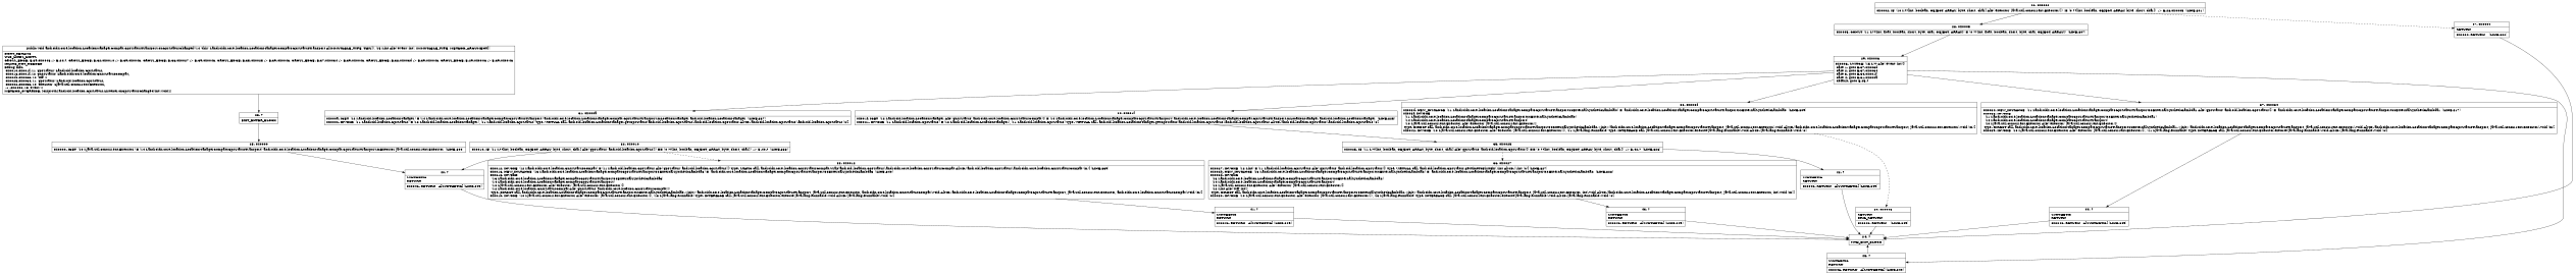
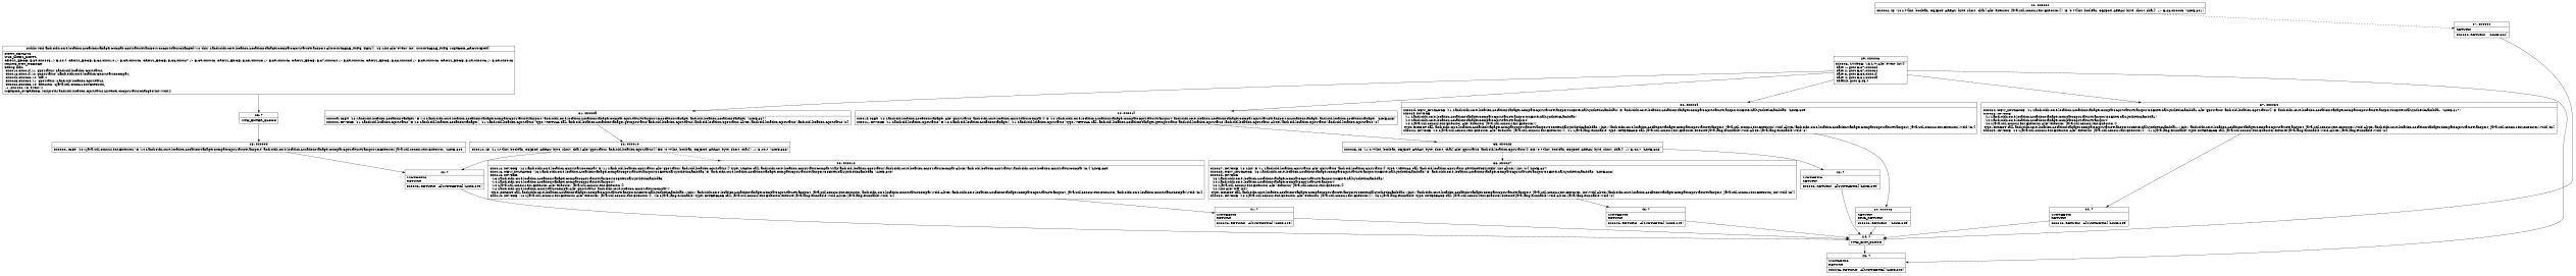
  digraph {
    node [shape=record]
-   n1 [label="{23\:\ ?|EXIT_ENTER_BLOCK\l}"]
+   n1 [label="{23\:\ ?|MTH_ENTER_BLOCK\l}"]
    n2 [label="{25\:\ 0x0000|0x0000: IGET  (r0 I:java.util.concurrent.Executor) = (r4 I:androidx.core.location.LocationManagerCompat$GpsStatusTransport) androidx.core.location.LocationManagerCompat.GpsStatusTransport.mExecutor java.util.concurrent.Executor  (LINE:800)\l}"]
    n3 [label="{40\:\ ?|SYNTHETIC\lRETURN\l|0x0046: RETURN   A[SYNTHETIC] (LINE:849)\l}"]
    n4 [label="{26\:\ 0x0002|0x0002: IF  (r0 I:??[int, boolean, OBJECT, ARRAY, byte, short, char] A[D('executor' java.util.concurrent.Executor)]) != (0 ??[int, boolean, OBJECT, ARRAY, byte, short, char])  \-\> B:28:0x0005  (LINE:801)\l}"]
    n5 [label="{27\:\ 0x0004|RETURN\l|0x0004: RETURN    (LINE:802)\l}"]
-   n6 [label="{28\:\ 0x0005|0x0005: CONST  (r1 I:??[int, float, boolean, short, byte, char, OBJECT, ARRAY]) = (0 ??[int, float, boolean, short, byte, char, OBJECT, ARRAY])  (LINE:807)\l}"]
    n7 [label="{24\:\ ?|MTH_EXIT_BLOCK\l}"]
    n8 [label="{29\:\ 0x0006|0x0006: SWITCH  (r5 I:?? A[D('event' int)])\l case 1: goto B:37:0x003d\l case 2: goto B:37:0x0034\l case 3: goto B:34:0x001f\l case 4: goto B:31:0x000a\l default: goto B:45:? \l}"]
    n9 [label="{31\:\ 0x000a|0x000a: IGET  (r2 I:android.location.LocationManager) = (r4 I:androidx.core.location.LocationManagerCompat$GpsStatusTransport) androidx.core.location.LocationManagerCompat.GpsStatusTransport.mLocationManager android.location.LocationManager  (LINE:837)\l0x000c: INVOKE  (r1 I:android.location.GpsStatus) = (r2 I:android.location.LocationManager), (r1 I:android.location.GpsStatus) type: VIRTUAL call: android.location.LocationManager.getGpsStatus(android.location.GpsStatus):android.location.GpsStatus A[MD:(android.location.GpsStatus):android.location.GpsStatus (c)]\l}"]
    n10 [label="{34\:\ 0x001f|0x001f: IGET  (r2 I:android.location.LocationManager A[D('gnssStatus' androidx.core.location.GnssStatusCompat)]) = (r4 I:androidx.core.location.LocationManagerCompat$GpsStatusTransport) androidx.core.location.LocationManagerCompat.GpsStatusTransport.mLocationManager android.location.LocationManager  (LINE:825)\l0x0021: INVOKE  (r1 I:android.location.GpsStatus) = (r2 I:android.location.LocationManager), (r1 I:android.location.GpsStatus) type: VIRTUAL call: android.location.LocationManager.getGpsStatus(android.location.GpsStatus):android.location.GpsStatus A[MD:(android.location.GpsStatus):android.location.GpsStatus (c)]\l}"]
    n11 [label="{37\:\ 0x0034|0x0034: NEW_INSTANCE  (r1 I:androidx.core.location.LocationManagerCompat$GpsStatusTransport$$ExternalSyntheticLambda1 A[D('gpsStatus' android.location.GpsStatus)]) =  androidx.core.location.LocationManagerCompat$GpsStatusTransport$$ExternalSyntheticLambda1  (LINE:817)\l0x0036: INVOKE  \l  (r1 I:androidx.core.location.LocationManagerCompat$GpsStatusTransport$$ExternalSyntheticLambda1)\l  (r4 I:androidx.core.location.LocationManagerCompat$GpsStatusTransport)\l  (r0 I:java.util.concurrent.Executor A[D('executor' java.util.concurrent.Executor)])\l type: DIRECT call: androidx.core.location.LocationManagerCompat$GpsStatusTransport$$ExternalSyntheticLambda1.\<init\>(androidx.core.location.LocationManagerCompat$GpsStatusTransport, java.util.concurrent.Executor):void A[MD:(androidx.core.location.LocationManagerCompat$GpsStatusTransport, java.util.concurrent.Executor):void (m)]\l0x0039: INVOKE  (r0 I:java.util.concurrent.Executor A[D('executor' java.util.concurrent.Executor)]), (r1 I:java.lang.Runnable) type: INTERFACE call: java.util.concurrent.Executor.execute(java.lang.Runnable):void A[MD:(java.lang.Runnable):void (c)]\l}"]
    n12 [label="{38\:\ 0x003d|0x003d: NEW_INSTANCE  (r1 I:androidx.core.location.LocationManagerCompat$GpsStatusTransport$$ExternalSyntheticLambda0) =  androidx.core.location.LocationManagerCompat$GpsStatusTransport$$ExternalSyntheticLambda0  (LINE:809)\l0x003f: INVOKE  \l  (r1 I:androidx.core.location.LocationManagerCompat$GpsStatusTransport$$ExternalSyntheticLambda0)\l  (r4 I:androidx.core.location.LocationManagerCompat$GpsStatusTransport)\l  (r0 I:java.util.concurrent.Executor A[D('executor' java.util.concurrent.Executor)])\l type: DIRECT call: androidx.core.location.LocationManagerCompat$GpsStatusTransport$$ExternalSyntheticLambda0.\<init\>(androidx.core.location.LocationManagerCompat$GpsStatusTransport, java.util.concurrent.Executor):void A[MD:(androidx.core.location.LocationManagerCompat$GpsStatusTransport, java.util.concurrent.Executor):void (m)]\l0x0042: INVOKE  (r0 I:java.util.concurrent.Executor A[D('executor' java.util.concurrent.Executor)]), (r1 I:java.lang.Runnable) type: INTERFACE call: java.util.concurrent.Executor.execute(java.lang.Runnable):void A[MD:(java.lang.Runnable):void (c)]\l}"]
    n13 [label="{45\:\ ?|SYNTHETIC\lRETURN\l|0x0046: RETURN   A[SYNTHETIC] (LINE:849)\l}"]
    n14 [label="{32\:\ 0x0010|0x0010: IF  (r1 I:??[int, boolean, OBJECT, ARRAY, byte, short, char] A[D('gpsStatus' android.location.GpsStatus)]) == (0 ??[int, boolean, OBJECT, ARRAY, byte, short, char])  \-\> B:40:?  (LINE:838)\l}"]
    n15 [label="{35\:\ 0x0025|0x0025: IF  (r1 I:??[int, boolean, OBJECT, ARRAY, byte, short, char] A[D('gpsStatus' android.location.GpsStatus)]) == (0 ??[int, boolean, OBJECT, ARRAY, byte, short, char])  \-\> B:42:?  (LINE:826)\l}"]
    n16 [label="{44\:\ ?|SYNTHETIC\lRETURN\l|0x0046: RETURN   A[SYNTHETIC] (LINE:849)\l}"]
    n17 [label="{39\:\ 0x0046|RETURN\lORIG_RETURN\l|0x0046: RETURN    (LINE:849)\l}"]
    n18 [label="{33\:\ 0x0012|0x0012: INVOKE  (r2 I:androidx.core.location.GnssStatusCompat) = (r1 I:android.location.GpsStatus A[D('gpsStatus' android.location.GpsStatus)]) type: STATIC call: androidx.core.location.GnssStatusCompat.wrap(android.location.GpsStatus):androidx.core.location.GnssStatusCompat A[MD:(android.location.GpsStatus):androidx.core.location.GnssStatusCompat (m)] (LINE:839)\l0x0016: NEW_INSTANCE  (r3 I:androidx.core.location.LocationManagerCompat$GpsStatusTransport$$ExternalSyntheticLambda3) =  androidx.core.location.LocationManagerCompat$GpsStatusTransport$$ExternalSyntheticLambda3  (LINE:840)\l0x0618: INVOKE  \l  (r3 I:androidx.core.location.LocationManagerCompat$GpsStatusTransport$$ExternalSyntheticLambda3)\l  (r4 I:androidx.core.location.LocationManagerCompat$GpsStatusTransport)\l  (r0 I:java.util.concurrent.Executor A[D('executor' java.util.concurrent.Executor)])\l  (r2 I:androidx.core.location.GnssStatusCompat A[D('gnssStatus' androidx.core.location.GnssStatusCompat)])\l type: DIRECT call: androidx.core.location.LocationManagerCompat$GpsStatusTransport$$ExternalSyntheticLambda3.\<init\>(androidx.core.location.LocationManagerCompat$GpsStatusTransport, java.util.concurrent.Executor, androidx.core.location.GnssStatusCompat):void A[MD:(androidx.core.location.LocationManagerCompat$GpsStatusTransport, java.util.concurrent.Executor, androidx.core.location.GnssStatusCompat):void (m)]\l0x001b: INVOKE  (r0 I:java.util.concurrent.Executor A[D('executor' java.util.concurrent.Executor)]), (r3 I:java.lang.Runnable) type: INTERFACE call: java.util.concurrent.Executor.execute(java.lang.Runnable):void A[MD:(java.lang.Runnable):void (c)]\l}"]
    n19 [label="{41\:\ ?|SYNTHETIC\lRETURN\l|0x0046: RETURN   A[SYNTHETIC] (LINE:849)\l}"]
    n20 [label="{36\:\ 0x0027|0x0027: INVOKE  (r2 I:int) = (r1 I:android.location.GpsStatus A[D('gpsStatus' android.location.GpsStatus)]) type: VIRTUAL call: android.location.GpsStatus.getTimeToFirstFix():int A[MD:():int (c)] (LINE:827)\l0x002b: NEW_INSTANCE  (r3 I:androidx.core.location.LocationManagerCompat$GpsStatusTransport$$ExternalSyntheticLambda2) =  androidx.core.location.LocationManagerCompat$GpsStatusTransport$$ExternalSyntheticLambda2  (LINE:828)\l0x002d: INVOKE  \l  (r3 I:androidx.core.location.LocationManagerCompat$GpsStatusTransport$$ExternalSyntheticLambda2)\l  (r4 I:androidx.core.location.LocationManagerCompat$GpsStatusTransport)\l  (r0 I:java.util.concurrent.Executor A[D('executor' java.util.concurrent.Executor)])\l  (r2 I:int A[D('ttff' int)])\l type: DIRECT call: androidx.core.location.LocationManagerCompat$GpsStatusTransport$$ExternalSyntheticLambda2.\<init\>(androidx.core.location.LocationManagerCompat$GpsStatusTransport, java.util.concurrent.Executor, int):void A[MD:(androidx.core.location.LocationManagerCompat$GpsStatusTransport, java.util.concurrent.Executor, int):void (m)]\l0x0030: INVOKE  (r0 I:java.util.concurrent.Executor A[D('executor' java.util.concurrent.Executor)]), (r3 I:java.lang.Runnable) type: INTERFACE call: java.util.concurrent.Executor.execute(java.lang.Runnable):void A[MD:(java.lang.Runnable):void (c)]\l}"]
    n21 [label="{42\:\ ?|SYNTHETIC\lRETURN\l|0x0046: RETURN   A[SYNTHETIC] (LINE:849)\l}"]
    n22 [label="{43\:\ ?|SYNTHETIC\lRETURN\l|0x0046: RETURN   A[SYNTHETIC] (LINE:849)\l}"]
    n23 [label="{public void androidx.core.location.LocationManagerCompat.GpsStatusTransport.onGpsStatusChanged((r4 'this' I:androidx.core.location.LocationManagerCompat$GpsStatusTransport A[IMMUTABLE_TYPE, THIS]), (r5 I:int A[D('event' int), IMMUTABLE_TYPE, METHOD_ARGUMENT]))  | DONT_RENAME\lUSE_LINES_HINTS\lCROSS_EDGE: B:39:0x0046 \-\> B:24:?, CROSS_EDGE: B:32:0x0010 \-\> B:39:0x0046, CROSS_EDGE: B:36:0x0027 \-\> B:39:0x0046, CROSS_EDGE: B:35:0x0025 \-\> B:39:0x0046, CROSS_EDGE: B:37:0x0034 \-\> B:39:0x0046, CROSS_EDGE: B:38:0x003d \-\> B:39:0x0046, CROSS_EDGE: B:29:0x0006 \-\> B:39:0x0046\lINLINE_NOT_NEEDED\lDebug Info:\l  0x0010\-0x001f: r1 'gpsStatus' Landroid\/location\/GpsStatus;\l  0x0016\-0x001f: r2 'gnssStatus' Landroidx\/core\/location\/GnssStatusCompat;\l  0x002b\-0x0033: r2 'ttff' I\l  0x0025\-0x0034: r1 'gpsStatus' Landroid\/location\/GpsStatus;\l  0x0002\-0x0053: r0 'executor' Ljava\/util\/concurrent\/Executor;\l  \-1 \-0x0053: r5 'event' I\lMETHOD_OVERRIDE: [ClspMth\{android.location.GpsStatus.Listener.onGpsStatusChanged(int):void\}]\l}"]
    n1 -> n2
    n2 -> n3
    n3 -> n7
    n4 -> n5 [style=dashed]
-   n4 -> n6
    n5 -> n7
-   n6 -> n8
    n8 -> n9
    n8 -> n10
    n8 -> n11
    n8 -> n12
    n8 -> n13
+   n9 -> n14
    n10 -> n15
    n11 -> n16
-   n12 -> n17 [style=dashed]
-   n13 -> n7
+   n12 -> n17
+   n7 -> n13
    n14 -> n3
    n14 -> n18 [style=dashed]
    n15 -> n20 [style=dashed]
    n15 -> n21
    n16 -> n7
    n17 -> n7
    n18 -> n19
    n19 -> n7
    n20 -> n22
    n21 -> n7
    n22 -> n7
    n23 -> n1
  }
